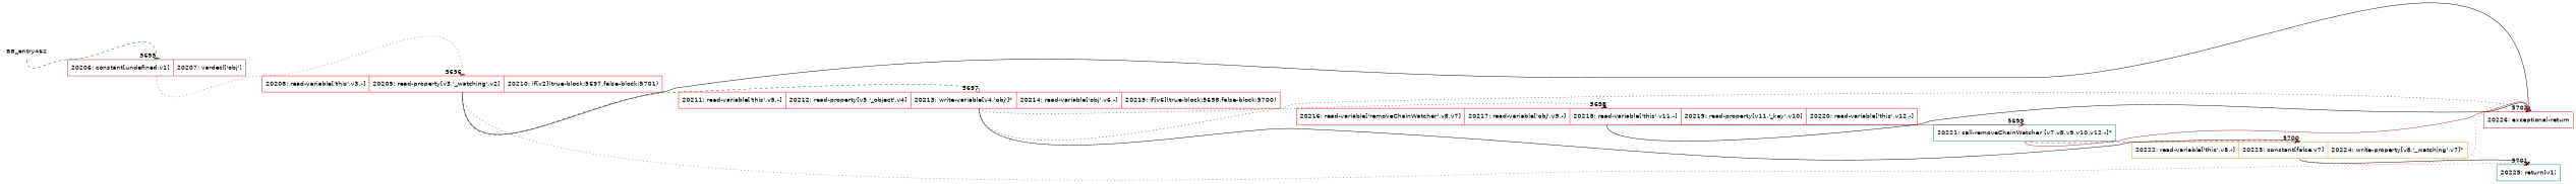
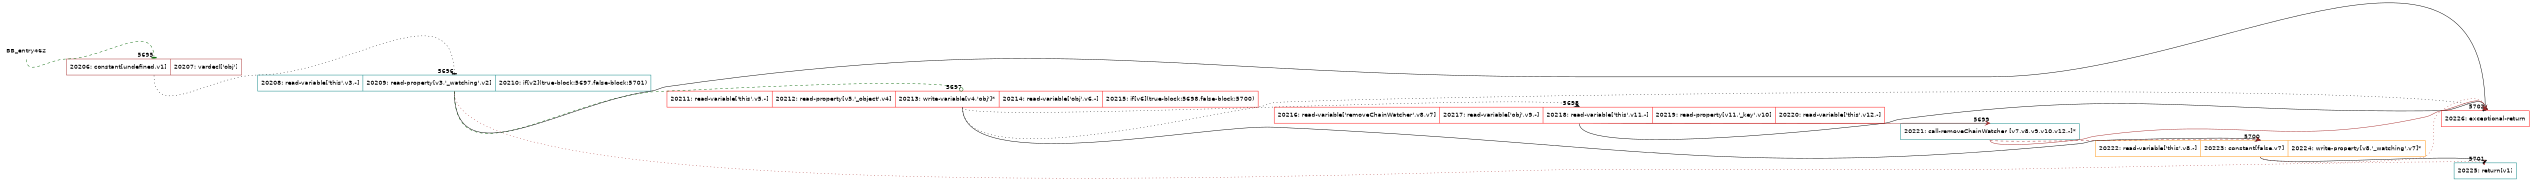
  digraph {
    fontname="DejaVu Sans"
    rankdir=LR
    node [color=red fontname="DejaVu Sans" shape=record]
    edge [arrowhead=tee color=black fontname="DejaVu Sans" headport=n style=solid tailport=s]
    BB_entry462 [shape=none]
    n2 [color=brown label="{20206: constant[undefined,v1]|20207: vardecl['obj']}"]
-   n3 [label="{20208: read-variable['this',v3,-]|20209: read-property[v3,'_watching',v2]|20210: if[v2](true-block:5697,false-block:5701)}"]
+   n3 [color=teal label="{20208: read-variable['this',v3,-]|20209: read-property[v3,'_watching',v2]|20210: if[v2](true-block:5697,false-block:5701)}"]
    n4 [label="{20211: read-variable['this',v5,-]|20212: read-property[v5,'_object',v4]|20213: write-variable[v4,'obj']*|20214: read-variable['obj',v6,-]|20215: if[v6](true-block:5698,false-block:5700)}"]
    n5 [color=teal label="{20225: return[v1]}"]
    n6 [label="{20226: exceptional-return}"]
    n7 [label="{20216: read-variable['removeChainWatcher',v8,v7]|20217: read-variable['obj',v9,-]|20218: read-variable['this',v11,-]|20219: read-property[v11,'_key',v10]|20220: read-variable['this',v12,-]}"]
    n8 [color=darkorange label="{20222: read-variable['this',v8,-]|20223: constant[false,v7]|20224: write-property[v8,'_watching',v7]*}"]
    n9 [color=teal label="{20221: call-removeChainWatcher [v7,v8,v9,v10,v12,-]*}"]
    BB_entry462 -> n2 [color=darkgreen headlabel="    5695" style=dashed]
-   n2 -> n3 [color=brown headlabel="      5696" style=dotted]
+   n2 -> n3 [headlabel="      5696" style=dotted]
    n3 -> n4 [arrowhead=odot color=darkgreen headlabel="      5697" style=dashed]
-   n3 -> n5 [arrowhead=vee color=brown headlabel="      5701" style=dotted]
+   n3 -> n5 [color=brown headlabel="      5701" style=dotted]
    n3 -> n6 [headlabel="      5702"]
    n4 -> n6 [style=dotted]
    n4 -> n7 [arrowhead=vee headlabel="      5698" style=dotted]
    n4 -> n8 [arrowhead=vee headlabel="      5700"]
    n7 -> n6 [arrowhead=vee]
    n7 -> n9 [arrowhead=vee color=brown headlabel="      5699"]
    n8 -> n5
    n8 -> n6 [color=brown style=dotted]
    n9 -> n6 [arrowhead=vee color=brown]
    n9 -> n8 [arrowhead=vee color=brown style=dashed]
  }
